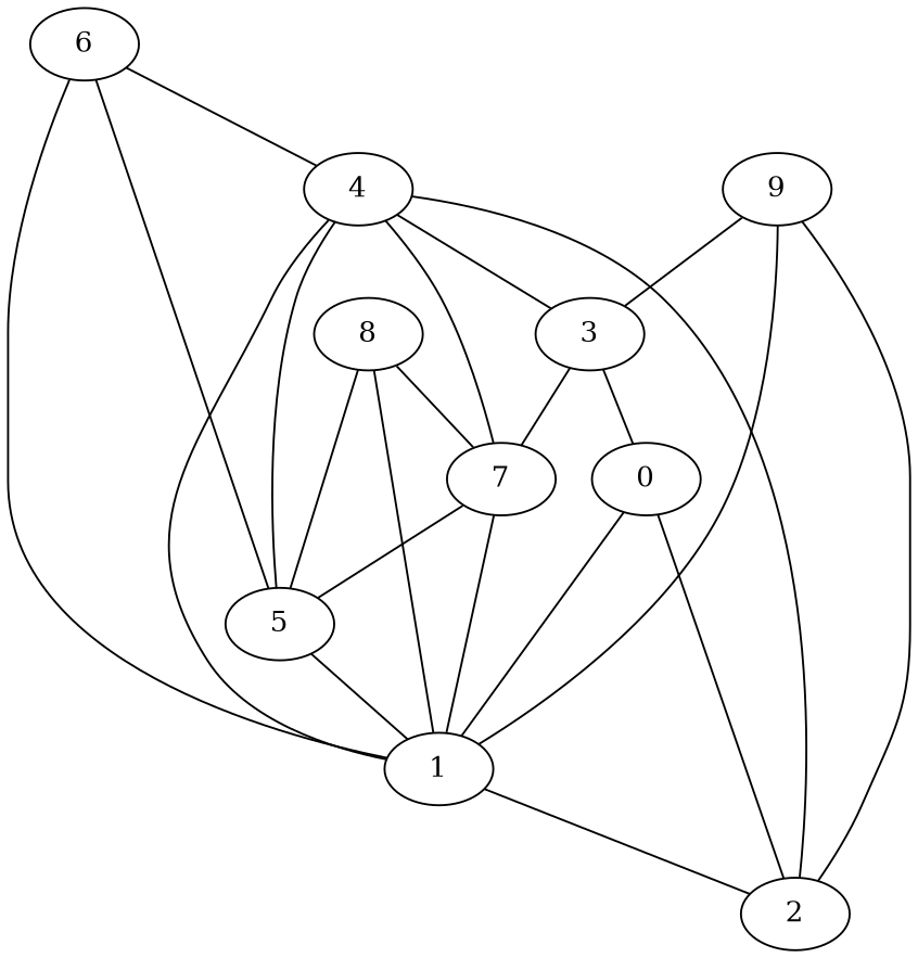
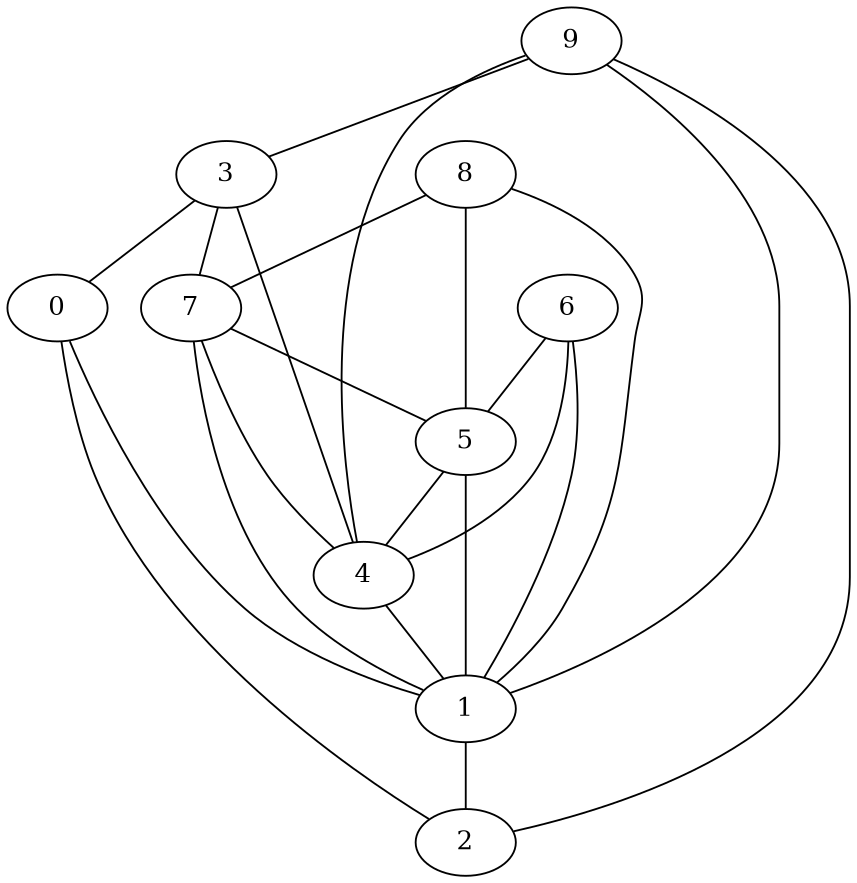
  graph {
    n1 [label=0]
    n2 [label=1]
    n3 [label=2]
    n4 [label=3]
    n5 [label=7]
    n6 [label=4]
    n7 [label=5]
    n8 [label=6]
    n9 [label=8]
    n10 [label=9]
    n1 -- n2
    n1 -- n3
    n2 -- n3
    n4 -- n1
    n4 -- n5
    n5 -- n2
    n5 -- n6
    n5 -- n7
    n6 -- n2
-   n6 -- n3
+   n6 -- n10
    n6 -- n4
    n7 -- n2
    n7 -- n6
    n8 -- n2
    n8 -- n6
    n8 -- n7
    n9 -- n2
    n9 -- n5
    n9 -- n7
    n10 -- n2
    n10 -- n3
    n10 -- n4
  }
